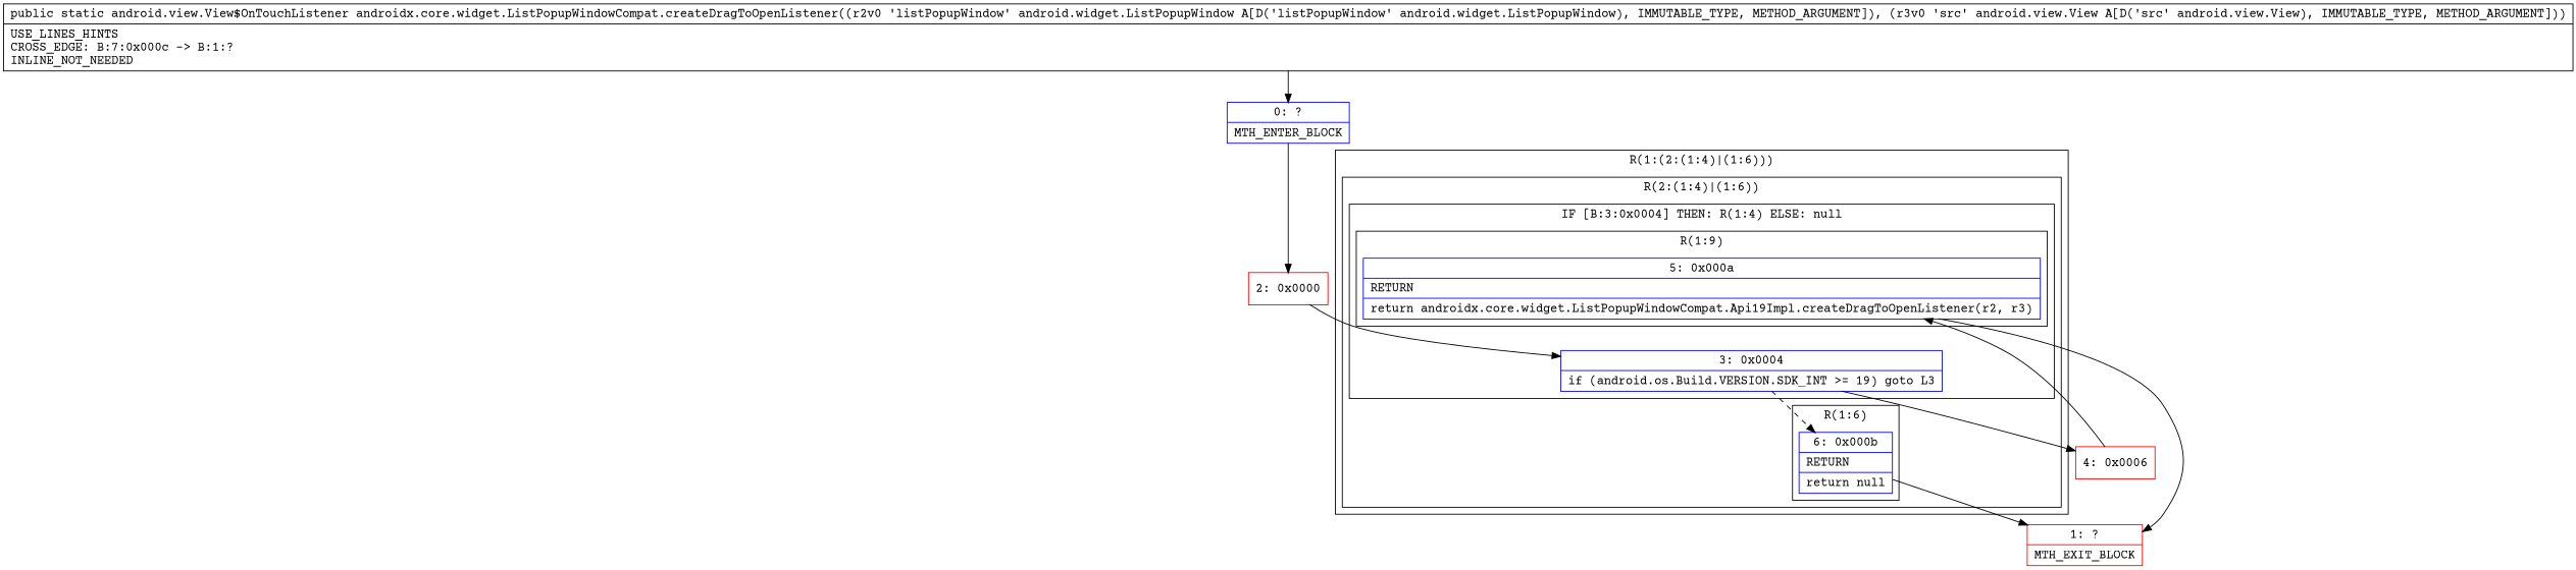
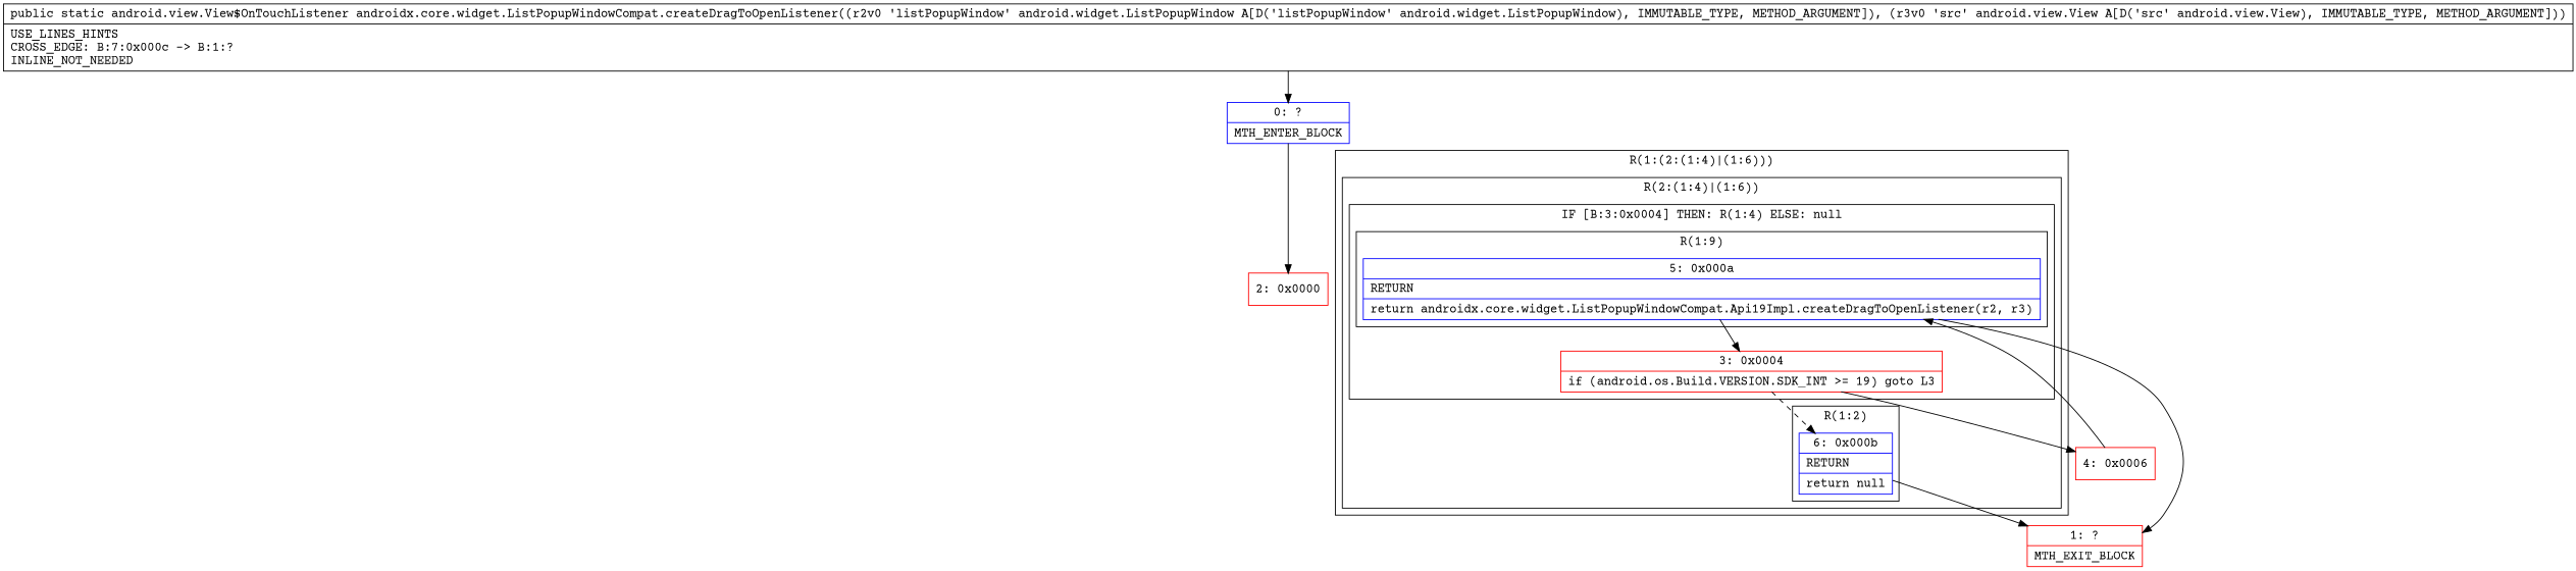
  digraph {
    fontname="Courier Prime"
    node [color=blue fontname="Courier Prime" shape=record]
    edge [fontname="Courier Prime"]
    n1 [label="{5\:\ 0x000a|RETURN\l|return androidx.core.widget.ListPopupWindowCompat.Api19Impl.createDragToOpenListener(r2, r3)\l}"]
-   n2 [label="{3\:\ 0x0004|if (android.os.Build.VERSION.SDK_INT \>= 19) goto L3\l}"]
+   n2 [color=red label="{3\:\ 0x0004|if (android.os.Build.VERSION.SDK_INT \>= 19) goto L3\l}"]
    n3 [label="{6\:\ 0x000b|RETURN\l|return null\l}"]
    n4 [color=red label="{1\:\ ?|MTH_EXIT_BLOCK\l}"]
    n5 [color=red label="{4\:\ 0x0006}"]
    n6 [label="{0\:\ ?|MTH_ENTER_BLOCK\l}"]
    n7 [color=red label="{2\:\ 0x0000}"]
    n8 [label="{public static android.view.View$OnTouchListener androidx.core.widget.ListPopupWindowCompat.createDragToOpenListener((r2v0 'listPopupWindow' android.widget.ListPopupWindow A[D('listPopupWindow' android.widget.ListPopupWindow), IMMUTABLE_TYPE, METHOD_ARGUMENT]), (r3v0 'src' android.view.View A[D('src' android.view.View), IMMUTABLE_TYPE, METHOD_ARGUMENT]))  | USE_LINES_HINTS\lCROSS_EDGE: B:7:0x000c \-\> B:1:?\lINLINE_NOT_NEEDED\l}" color=""]
    subgraph cluster_1 {
      label="R(1:(2:(1:4)|(1:6)))"
      subgraph cluster_2 {
        label="R(2:(1:4)|(1:6))"
        subgraph cluster_3 {
          label="IF [B:3:0x0004] THEN: R(1:4) ELSE: null"
          n2
          subgraph cluster_4 {
            label="R(1:9)"
            n1
          }
        }
        subgraph cluster_5 {
-         label="R(1:6)"
+         label="R(1:2)"
          n3
        }
      }
    }
    n1 -> n4
    n2 -> n3 [style=dashed]
    n2 -> n5
    n3 -> n4
    n5 -> n1
    n6 -> n7
-   n7 -> n2
+   n1 -> n2
    n8 -> n6
  }
